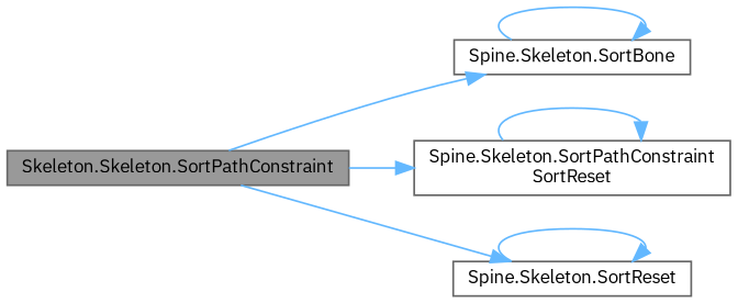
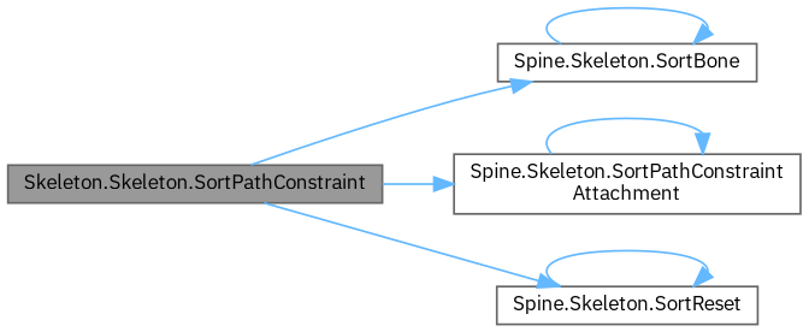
  digraph {
    fontname="IBM Plex Sans"
    rankdir=LR
    node [color=grey40 fillcolor=white fontname="IBM Plex Sans" fontsize=10 shape=box style=filled]
    edge [color=steelblue1 fontname="IBM Plex Sans" fontsize=10 labelfontname=Helvetica labelfontsize=10 style=solid]
    n1 [color=gray40 fillcolor=grey60 fontcolor=black height=0.2 label="Skeleton.Skeleton.SortPathConstraint" width=0.4]
    n2 [height=0.2 label="Spine.Skeleton.SortBone" width=0.4]
-   n3 [height=0.2 label="Spine.Skeleton.SortPathConstraint\lSortReset" width=0.4]
+   n3 [height=0.2 label="Spine.Skeleton.SortPathConstraint\lAttachment" width=0.4]
    n4 [height=0.2 label="Spine.Skeleton.SortReset" width=0.4]
    n1 -> n2
    n1 -> n3
    n1 -> n4
    n2 -> n2
    n3 -> n3
    n4 -> n4
  }
